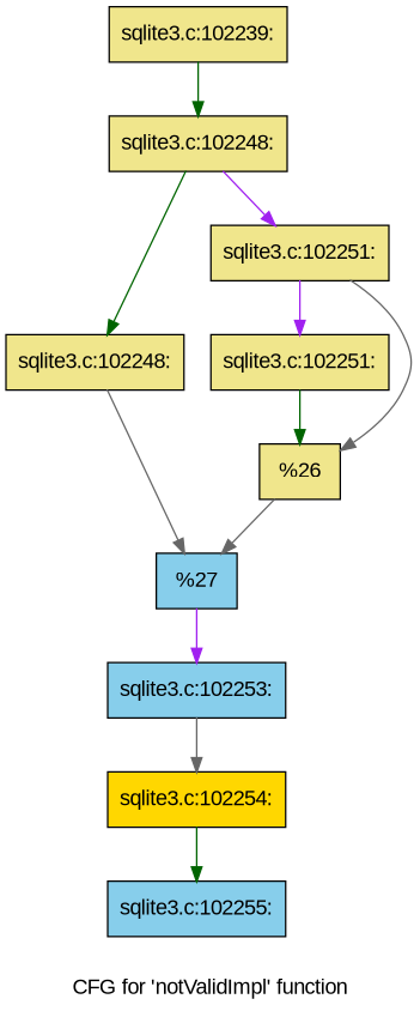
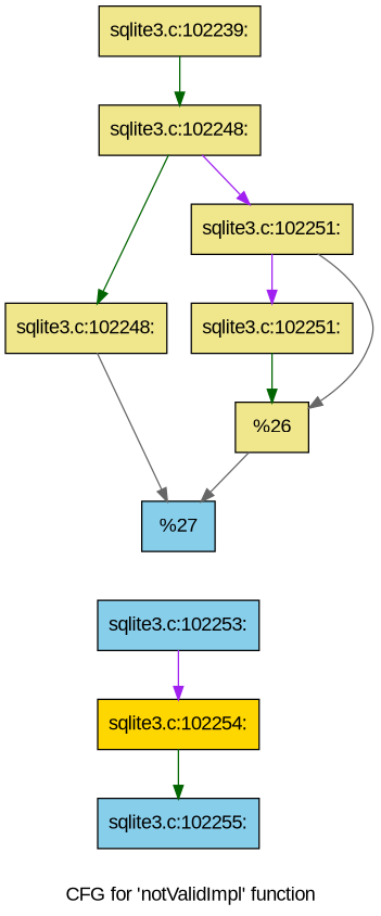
  digraph {
    fontname="Liberation Sans"
    label="CFG for 'notValidImpl' function"
    node [fillcolor=khaki fontname="Liberation Sans" shape=record style=filled]
    edge [color=darkgreen fontname="Liberation Sans"]
    n1 [label="{sqlite3.c:102239:}"]
    n2 [label="{sqlite3.c:102248:}"]
    n3 [label="{sqlite3.c:102248:}"]
    n4 [label="{sqlite3.c:102251:}"]
    n5 [fillcolor=skyblue label="{sqlite3.c:102253:}"]
    n6 [fillcolor=gold label="{sqlite3.c:102254:}"]
    n7 [fillcolor=skyblue label="{%27}"]
    n8 [label="{sqlite3.c:102251:}"]
    n9 [label="{%26}"]
    n10 [fillcolor=skyblue label="{sqlite3.c:102255:}"]
    n1 -> n2
    n2 -> n3
    n2 -> n4 [color=purple]
    n3 -> n7 [color=gray40]
    n4 -> n8 [color=purple]
    n4 -> n9 [color=gray40]
-   n5 -> n6 [color=gray40]
+   n5 -> n6 [color=purple]
    n6 -> n10
-   n7 -> n5 [color=purple]
    n8 -> n9
    n9 -> n7 [color=gray40]
  }
